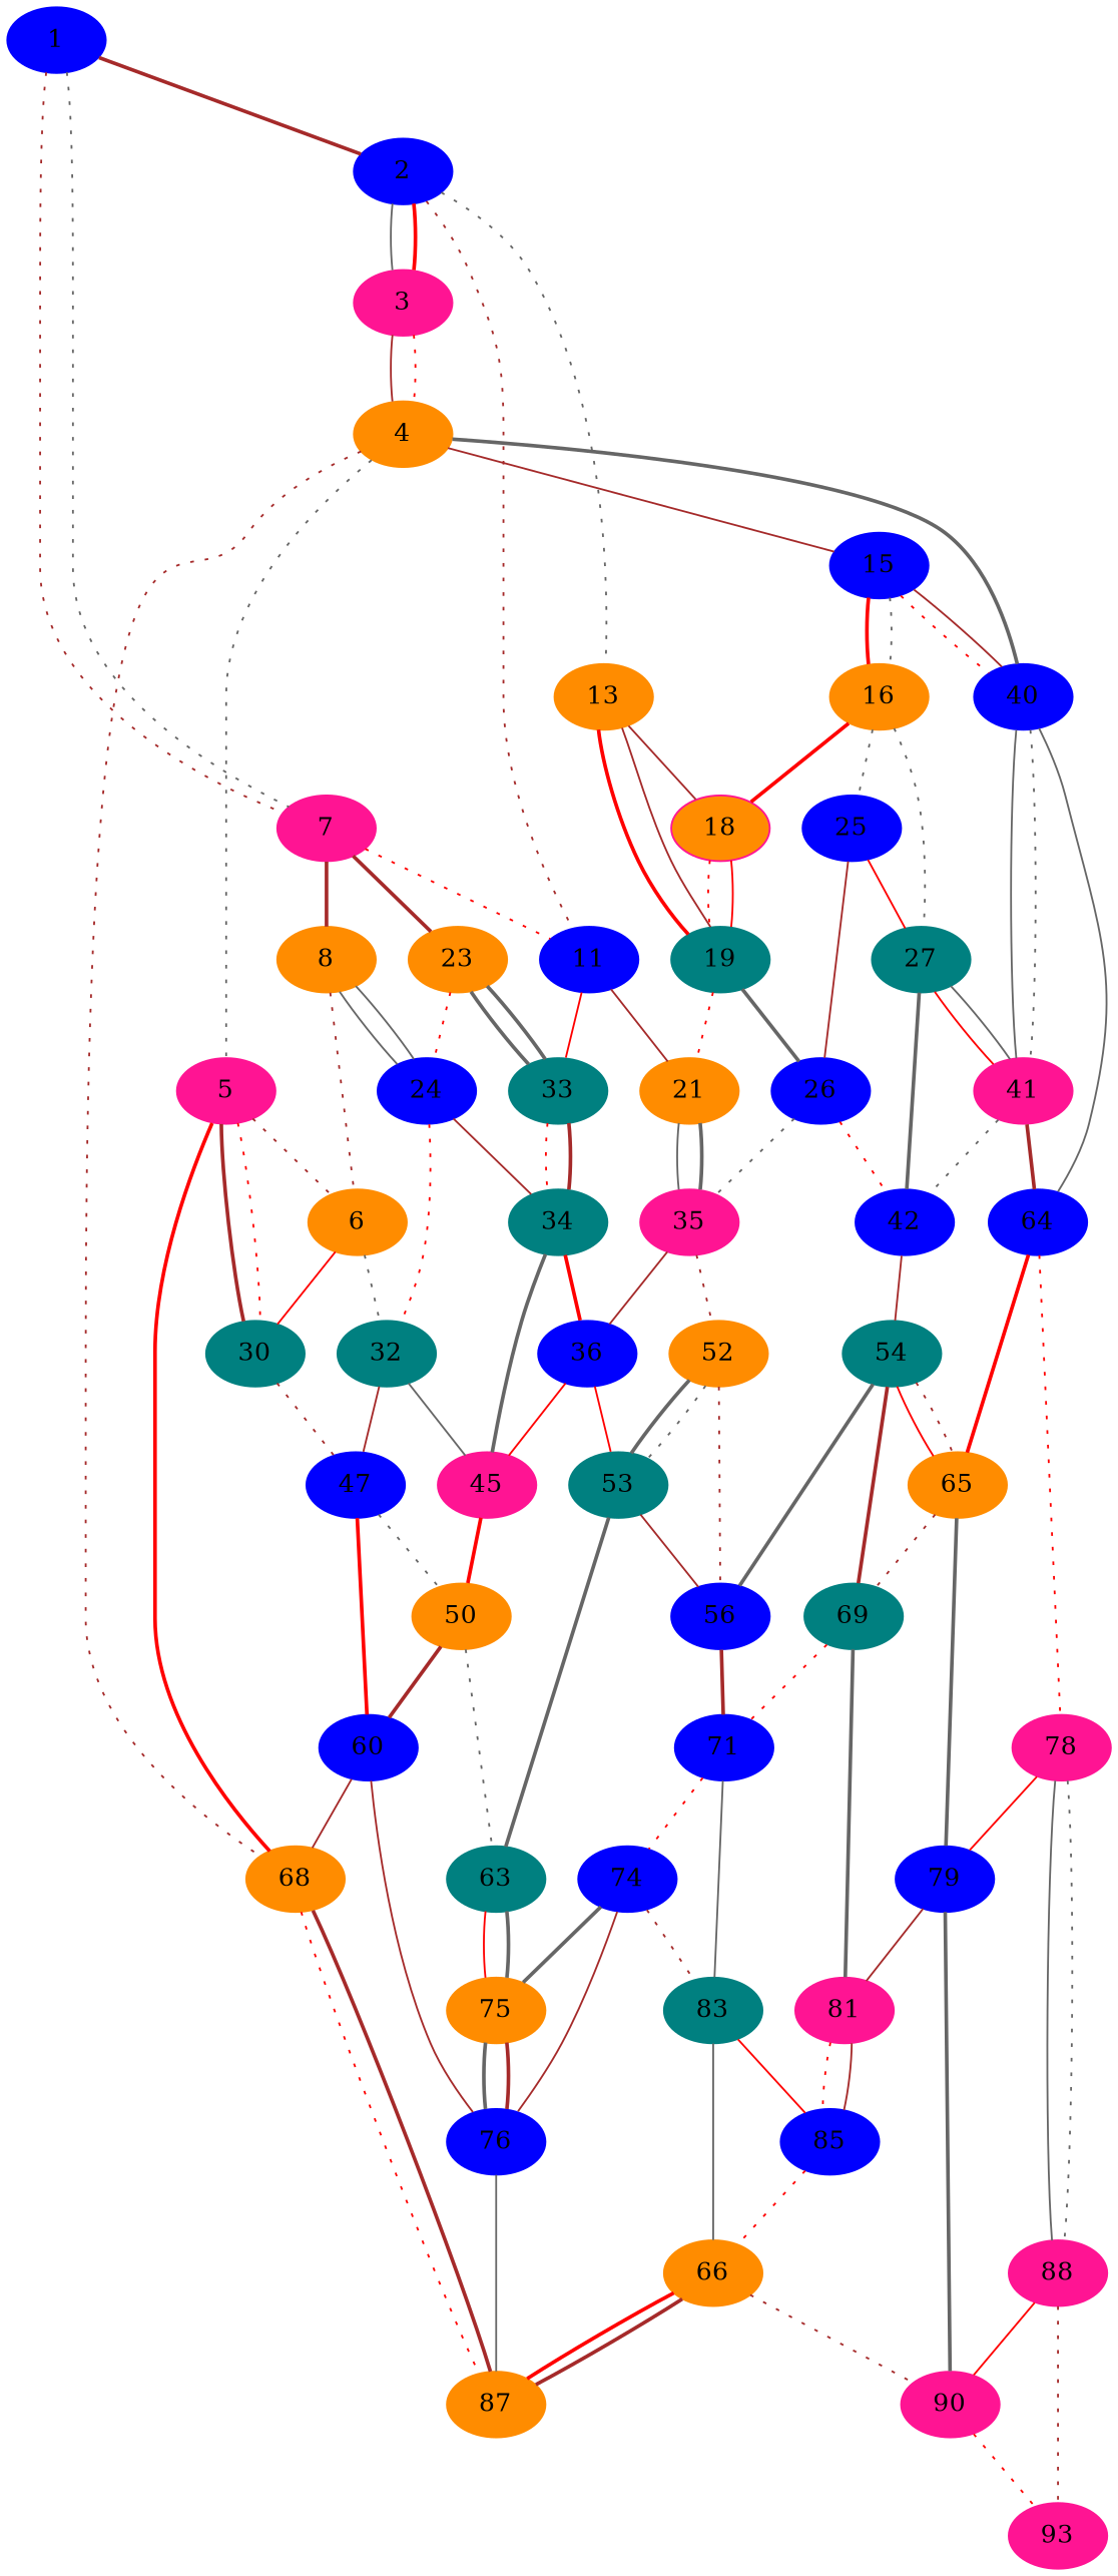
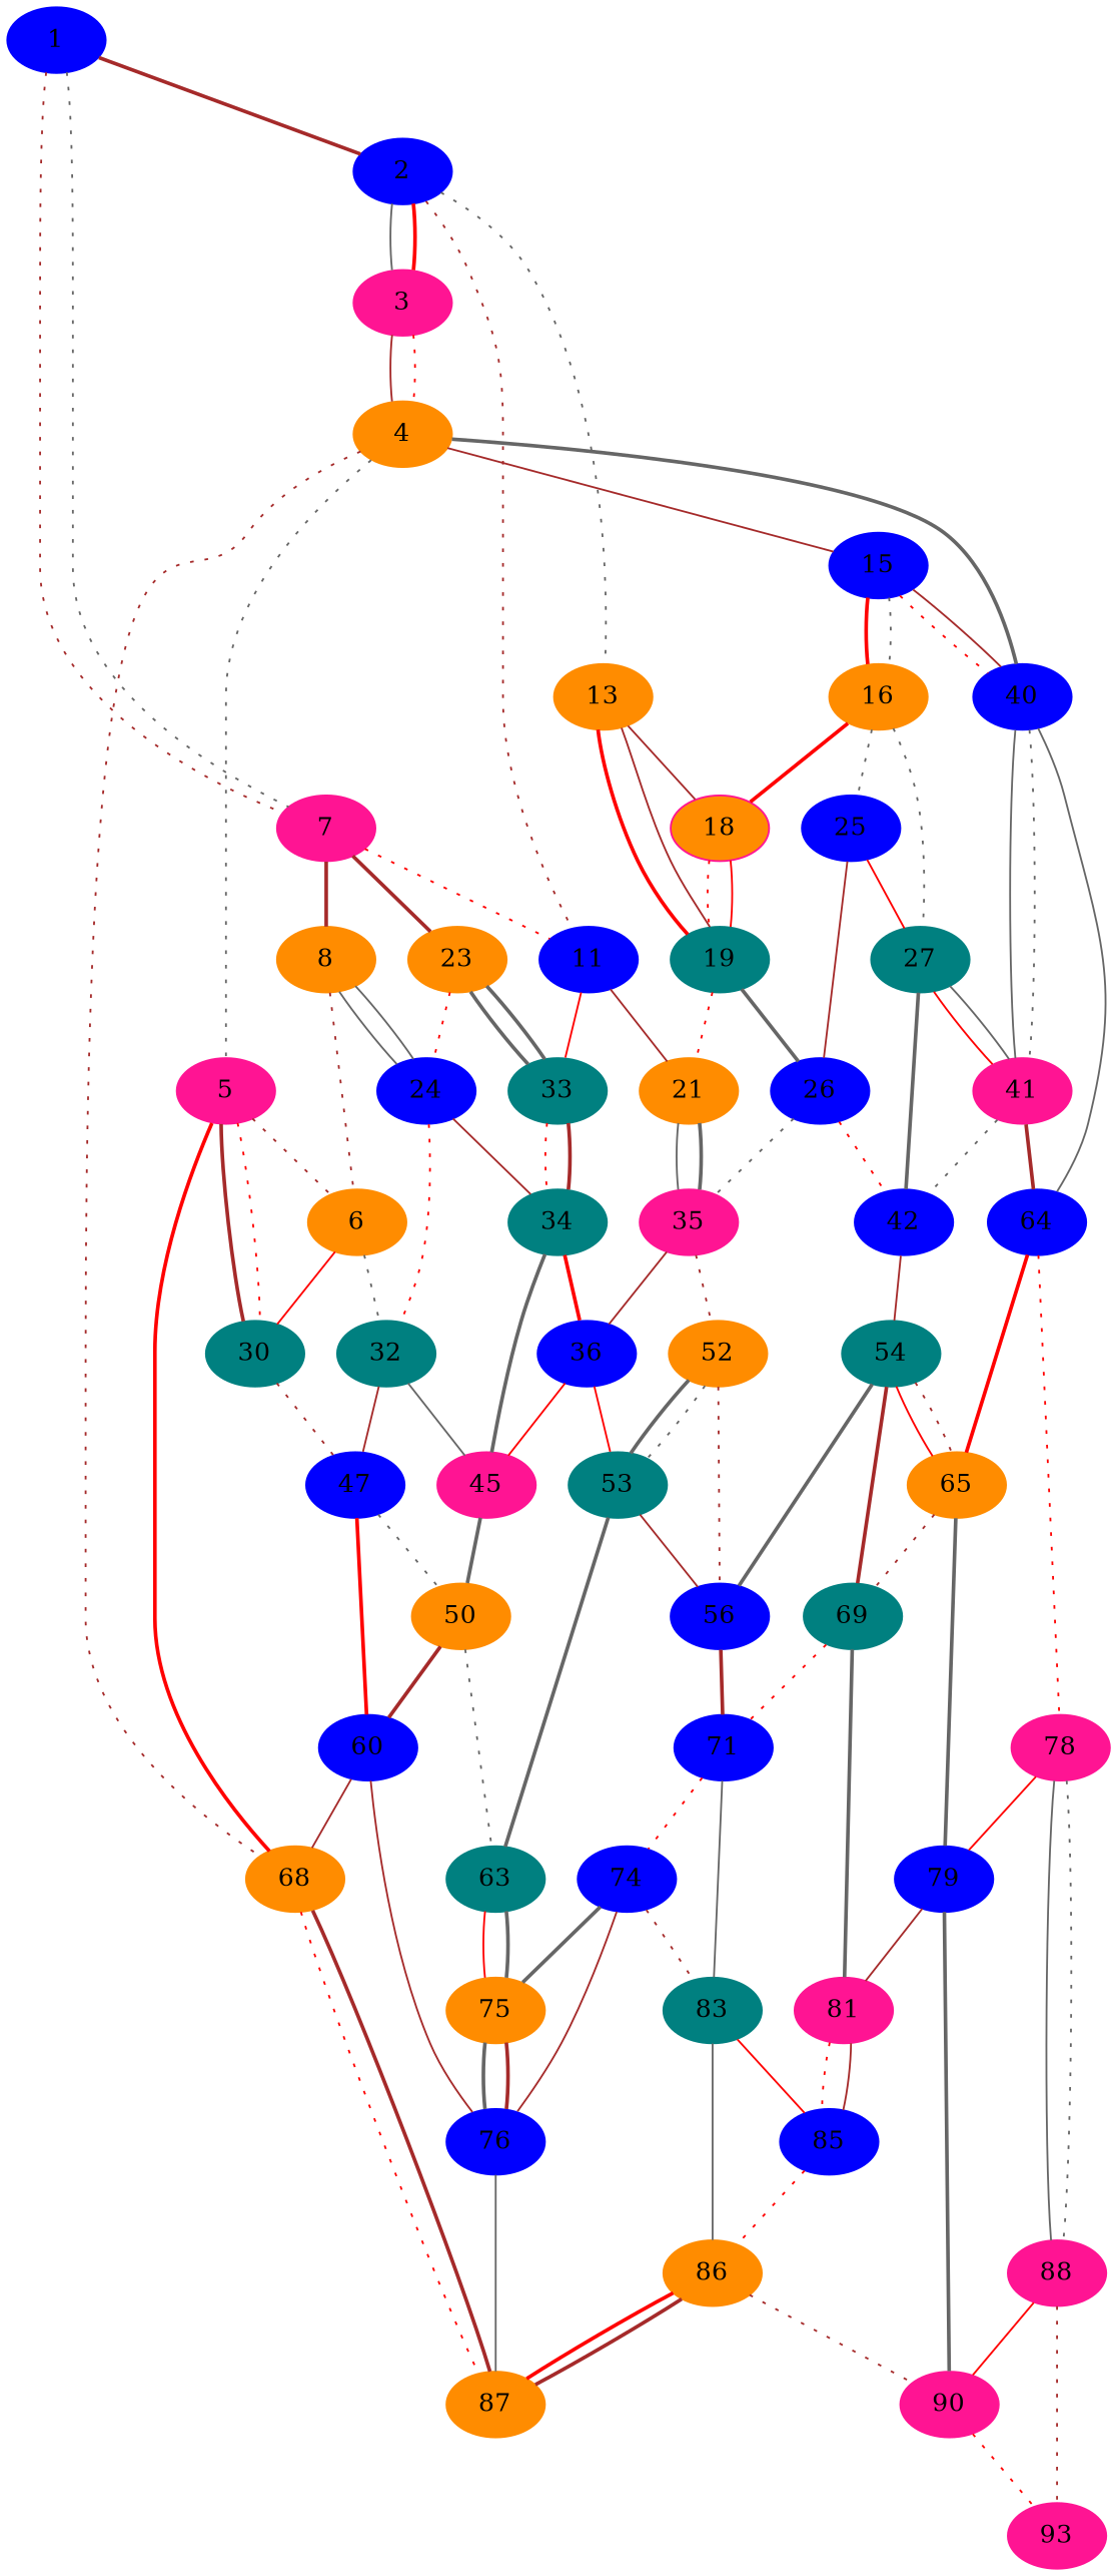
  graph {
    node [color=blue style=filled]
    edge [color=gray40 style=dotted]
    2 [super="+10"]
    1
    7 [color=deeppink super="+12"]
    3 [color=deeppink]
    11 [super="+22"]
    13 [color=darkorange super="+14"]
    8 [color=darkorange]
    23 [color=darkorange]
    4 [color=darkorange super="+57"]
    21 [color=darkorange]
    33 [color=teal]
    18 [color=deeppink fillcolor=darkorange]
    19 [color=teal super="+20"]
    5 [color=deeppink super="+6"]
    15
    40 [super="+58"]
    68 [color=darkorange]
    n18 [color=darkorange label=6 super="+29"]
    30 [color=teal]
    16 [color=darkorange super="+17"]
    41 [color=deeppink super="+44"]
    64 [super="+66"]
    87 [color=darkorange]
    93 [color=deeppink super="+94"]
    32 [color=teal super="+46"]
    47 [super="+48"]
    24 [super="+31"]
    34 [color=teal super="+37"]
    45 [color=deeppink super="+49"]
    35 [color=deeppink super="+39"]
    26 [super="+38"]
    25
    27 [color=teal super="+28"]
    42 [super="+43"]
    36 [super="+51"]
    52 [color=darkorange]
    54 [color=teal super="+55"]
    50 [color=darkorange super="+59"]
    60 [super="+61"]
    53 [color=teal super="+62"]
    56 [super="+67"]
    63 [color=teal]
    65 [color=darkorange super="+72"]
    78 [color=deeppink]
    69 [color=teal super="+70"]
    76 [super="+77"]
    75 [color=darkorange]
    71 [super="+73"]
    79 [super="+80"]
    81 [color=deeppink]
    74 [super="+82"]
    83 [color=teal super="+84"]
    88 [color=deeppink super="+89"]
    90 [color=deeppink super="+91"]
    85
-   86 [color=darkorange super="+92" label=66]
+   86 [color=darkorange super="+92"]
    2 -- 3 [style=solid]
    2 -- 3 [color=red style=bold]
    2 -- 11 [color=brown]
    2 -- 13
    1 -- 2 [color=brown style=bold]
    1 -- 7 [color=brown]
    1 -- 7
    7 -- 11 [color=red]
    7 -- 8 [color=brown style=bold]
    7 -- 23 [color=brown style=bold]
    3 -- 4 [color=brown style=solid]
    3 -- 4 [color=red]
    11 -- 21 [color=brown style=solid]
    11 -- 33 [color=red style=solid]
    13 -- 18 [color=brown style=solid]
    13 -- 19 [color=red style=bold]
    13 -- 19 [color=brown style=solid]
    8 -- n18 [color=brown]
    8 -- 24 [style=solid]
    8 -- 24 [style=solid]
    23 -- 33 [style=bold]
    23 -- 33 [style=bold]
    23 -- 24 [color=red]
    4 -- 5
    4 -- 15 [color=brown style=solid]
    4 -- 40 [style=bold]
    4 -- 68 [color=brown]
    21 -- 35 [style=solid]
    21 -- 35 [style=bold]
    33 -- 34 [color=red]
    33 -- 34 [color=brown style=bold]
    18 -- 19 [color=red]
    18 -- 19 [color=red style=solid]
    19 -- 21 [color=red]
    19 -- 26 [style=bold]
    5 -- 68 [color=red style=bold]
    5 -- n18 [color=brown]
    5 -- 30 [color=brown style=bold]
    5 -- 30 [color=red]
    15 -- 40 [color=red]
    15 -- 40 [color=brown style=solid]
    15 -- 16 [color=red style=bold]
    15 -- 16
    40 -- 41 [style=solid]
    40 -- 41
    40 -- 64 [style=solid]
    68 -- 87 [color=red]
    68 -- 87 [color=brown style=bold]
    n18 -- 30 [color=red style=solid]
    n18 -- 32
    30 -- 47 [color=brown]
    16 -- 18 [color=red style=bold]
    16 -- 25
    16 -- 27
    41 -- 64 [color=brown style=bold]
    41 -- 42
    64 -- 65 [color=red style=bold]
    64 -- 78 [color=red]
    32 -- 47 [color=brown style=solid]
    32 -- 45 [style=solid]
    47 -- 50
    47 -- 60 [color=red style=bold]
    24 -- 32 [color=red]
    24 -- 34 [color=brown style=solid]
    34 -- 45 [style=bold]
    34 -- 36 [color=red style=bold]
-   45 -- 50 [color=red style=bold]
+   45 -- 50 [style=bold]
    35 -- 36 [color=brown style=solid]
    35 -- 52 [color=brown]
    26 -- 35
    26 -- 42 [color=red]
    25 -- 26 [color=brown style=solid]
    25 -- 27 [color=red style=solid]
    27 -- 41 [color=red style=solid]
    27 -- 41 [style=solid]
    27 -- 42 [style=bold]
    42 -- 54 [color=brown style=solid]
    36 -- 45 [color=red style=solid]
    36 -- 53 [color=red style=solid]
    52 -- 53 [style=bold]
    52 -- 53
    52 -- 56 [color=brown]
    54 -- 56 [style=bold]
    54 -- 65 [color=red style=solid]
    54 -- 65 [color=brown]
    54 -- 69 [color=brown style=bold]
    50 -- 60 [color=brown style=bold]
    50 -- 63
    60 -- 68 [color=brown style=solid]
    60 -- 76 [color=brown style=solid]
    53 -- 56 [color=brown style=solid]
    53 -- 63 [style=bold]
    56 -- 71 [color=brown style=bold]
    63 -- 75 [color=red style=solid]
    63 -- 75 [style=bold]
    65 -- 69 [color=brown]
    65 -- 79 [style=bold]
    78 -- 79 [color=red style=solid]
    78 -- 88 [style=solid]
    78 -- 88
    69 -- 71 [color=red]
    69 -- 81 [style=bold]
    76 -- 87 [style=solid]
    75 -- 76 [style=bold]
    75 -- 76 [color=brown style=bold]
    71 -- 74 [color=red]
    71 -- 83 [style=solid]
    79 -- 81 [color=brown style=solid]
    79 -- 90 [style=bold]
    81 -- 85 [color=red]
    81 -- 85 [color=brown style=solid]
    74 -- 76 [color=brown style=solid]
    74 -- 75 [style=bold]
    74 -- 83 [color=brown]
    83 -- 85 [color=red style=solid]
    83 -- 86 [style=solid]
    88 -- 93 [color=brown weight=2]
    88 -- 90 [color=red style=solid]
    90 -- 93 [color=red]
    85 -- 86 [color=red]
    86 -- 87 [color=red style=bold]
    86 -- 87 [color=brown style=bold]
    86 -- 90 [color=brown]
  }
